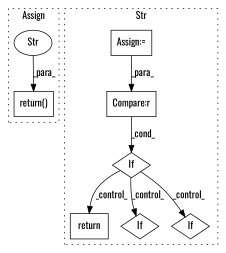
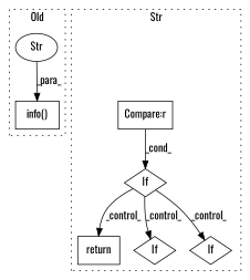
  digraph {
    fontname=Oswald
    node [a=96 fontname=Oswald l=3 shape=box]
    edge [fontname=Oswald]
-   n1 [a=75 l="12,1" label="return()" s="3242,3326"]
+   n1 [a=75 l="12,1" label="info()" s="3242,3326"]
    n2 [a=66 l=72 label=Str s=3254 shape=ellipse]
    n3 [a=93 l=6 label=return s=3733]
    n4 [label=If s=3637 shape=diamond]
    n5 [a=40 l=79 label="Compare:r" s=3640]
    n6 [l=0 label=If s=4382 shape=diamond]
-   n7 [a=68 label="Assign:=" s=3595]
    n8 [l=0 label=If s=4798 shape=diamond]
    subgraph cluster_1 {
-     label=Assign
+     label=Old
      style=dotted
      n1
      n2
    }
    subgraph cluster_2 {
      label=Str
      style=dotted
      n3
      n4
      n5
      n6
-     n7
      n8
    }
    n2 -> n1 [label=_para_]
    n4 -> n3 [label=_control_]
    n4 -> n6 [label=_control_]
    n4 -> n8 [label=_control_]
    n5 -> n4 [label=_cond_]
-   n7 -> n5 [label=_para_]
  }
